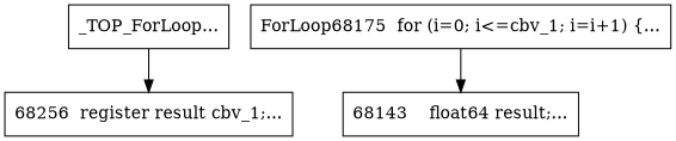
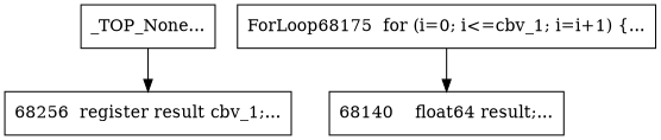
  digraph {
    node [shape=box]
    n1 [label="68256  register result cbv_1;..."]
    n2 [label="ForLoop68175  for (i=0; i<=cbv_1; i=i+1) {..."]
-   n3 [label="68143    float64 result;..."]
-   n4 [label="_TOP_ForLoop..."]
+   n3 [label="68140    float64 result;..."]
+   n4 [label="_TOP_None..."]
    n2 -> n3
    n4 -> n1
  }
